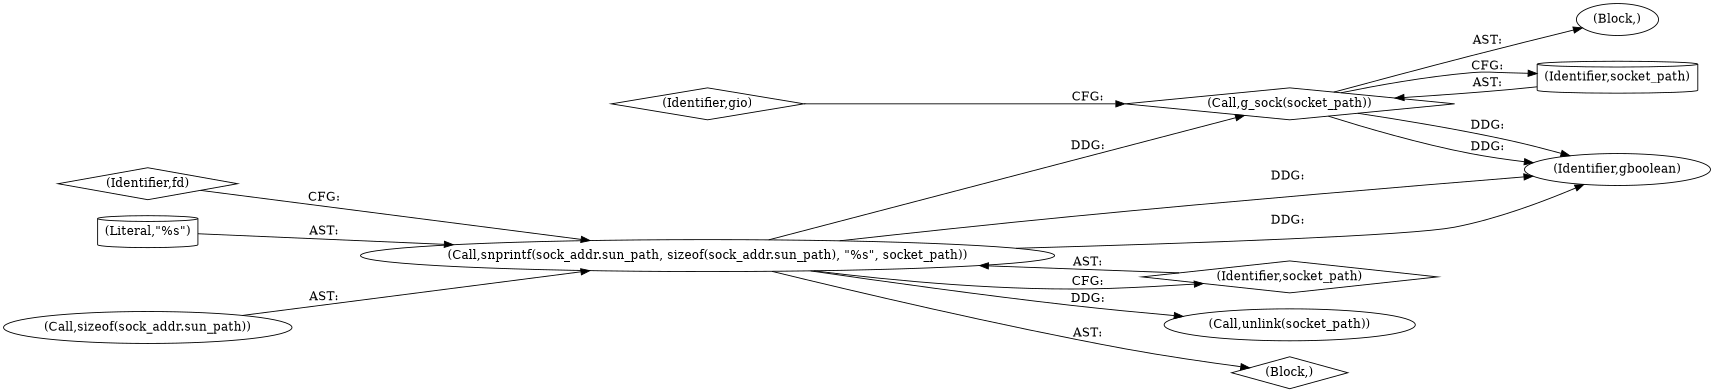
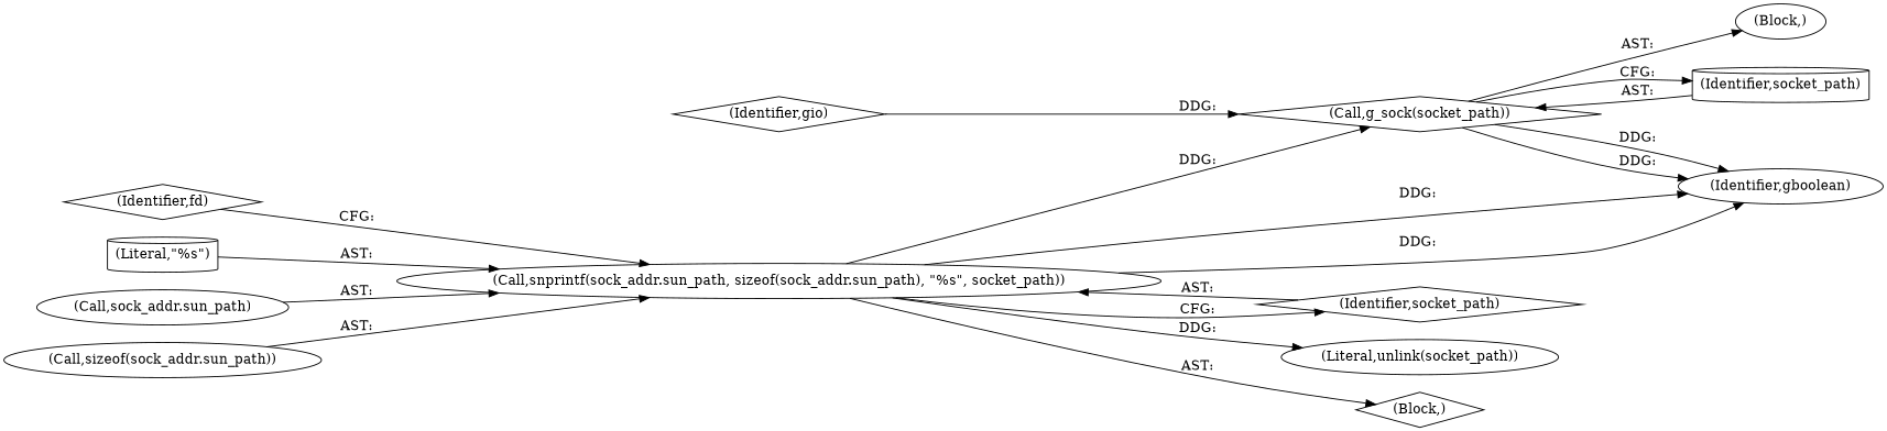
  digraph {
    fontname="DejaVu Serif"
    rankdir=LR
    node [fontname="DejaVu Serif" shape=ellipse]
    edge [fontname="DejaVu Serif"]
    n1 [label="(Call,g_sock(socket_path))" shape=diamond]
    n2 [label="(Identifier,socket_path)" shape=cylinder]
    n3 [label="(Identifier,gboolean)"]
    n4 [label="(Block,)"]
    n5 [label="(Call,snprintf(sock_addr.sun_path, sizeof(sock_addr.sun_path), \"%s\", socket_path))"]
-   n6 [label="(Call,unlink(socket_path))"]
+   n6 [label="(Literal,unlink(socket_path))"]
    n7 [label="(Block,)" shape=diamond]
    n8 [label="(Identifier,socket_path)" shape=diamond]
    n9 [label="(Identifier,gio)" shape=diamond]
    n10 [label="(Identifier,fd)" shape=diamond]
    n11 [label="(Literal,\"%s\")" shape=cylinder]
+   n12 [label="(Call,sock_addr.sun_path)"]
    n13 [label="(Call,sizeof(sock_addr.sun_path))"]
    n1 -> n2 [label="CFG: "]
    n1 -> n3 [label="DDG: "]
    n1 -> n3 [label="DDG: "]
    n1 -> n4 [label="AST: "]
    n2 -> n1 [label="AST: "]
    n5 -> n1 [label="DDG: "]
    n5 -> n3 [label="DDG: "]
    n5 -> n3 [label="DDG: "]
    n5 -> n6 [label="DDG: "]
    n5 -> n7 [label="AST: "]
    n5 -> n8 [label="CFG: "]
    n8 -> n5 [label="AST: "]
-   n9 -> n1 [label="CFG: "]
+   n9 -> n1 [label="DDG: "]
    n10 -> n5 [label="CFG: "]
    n11 -> n5 [label="AST: "]
+   n12 -> n5 [label="AST: "]
    n13 -> n5 [label="AST: "]
  }
